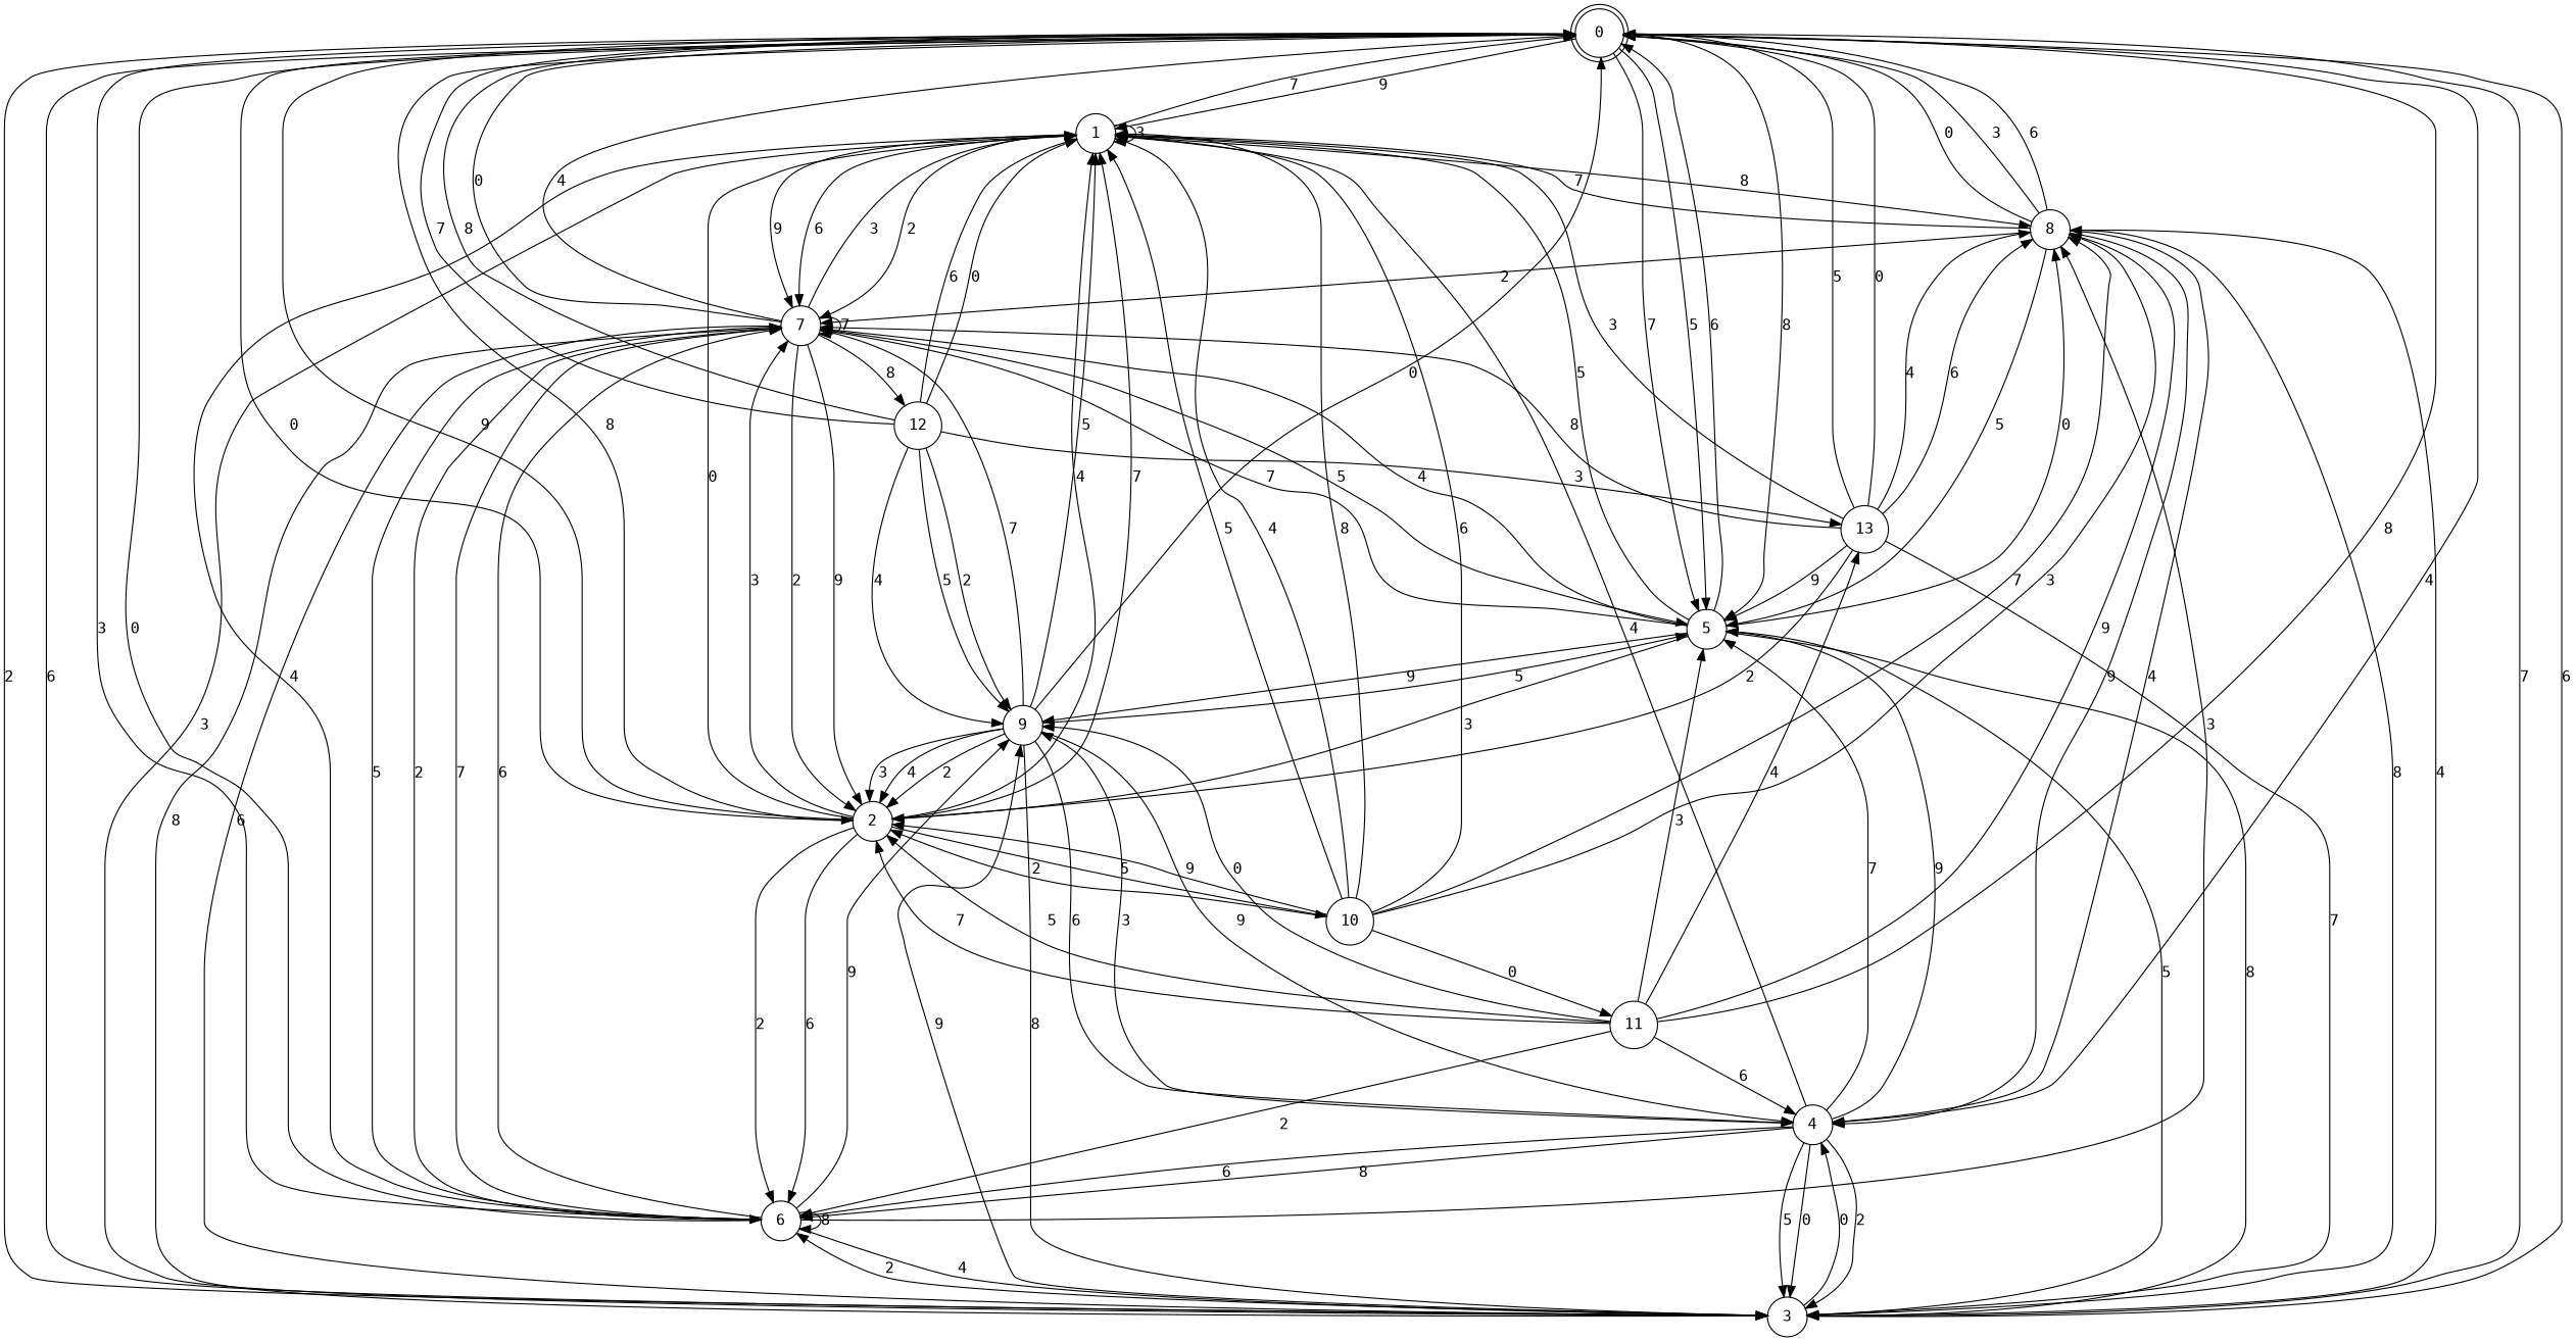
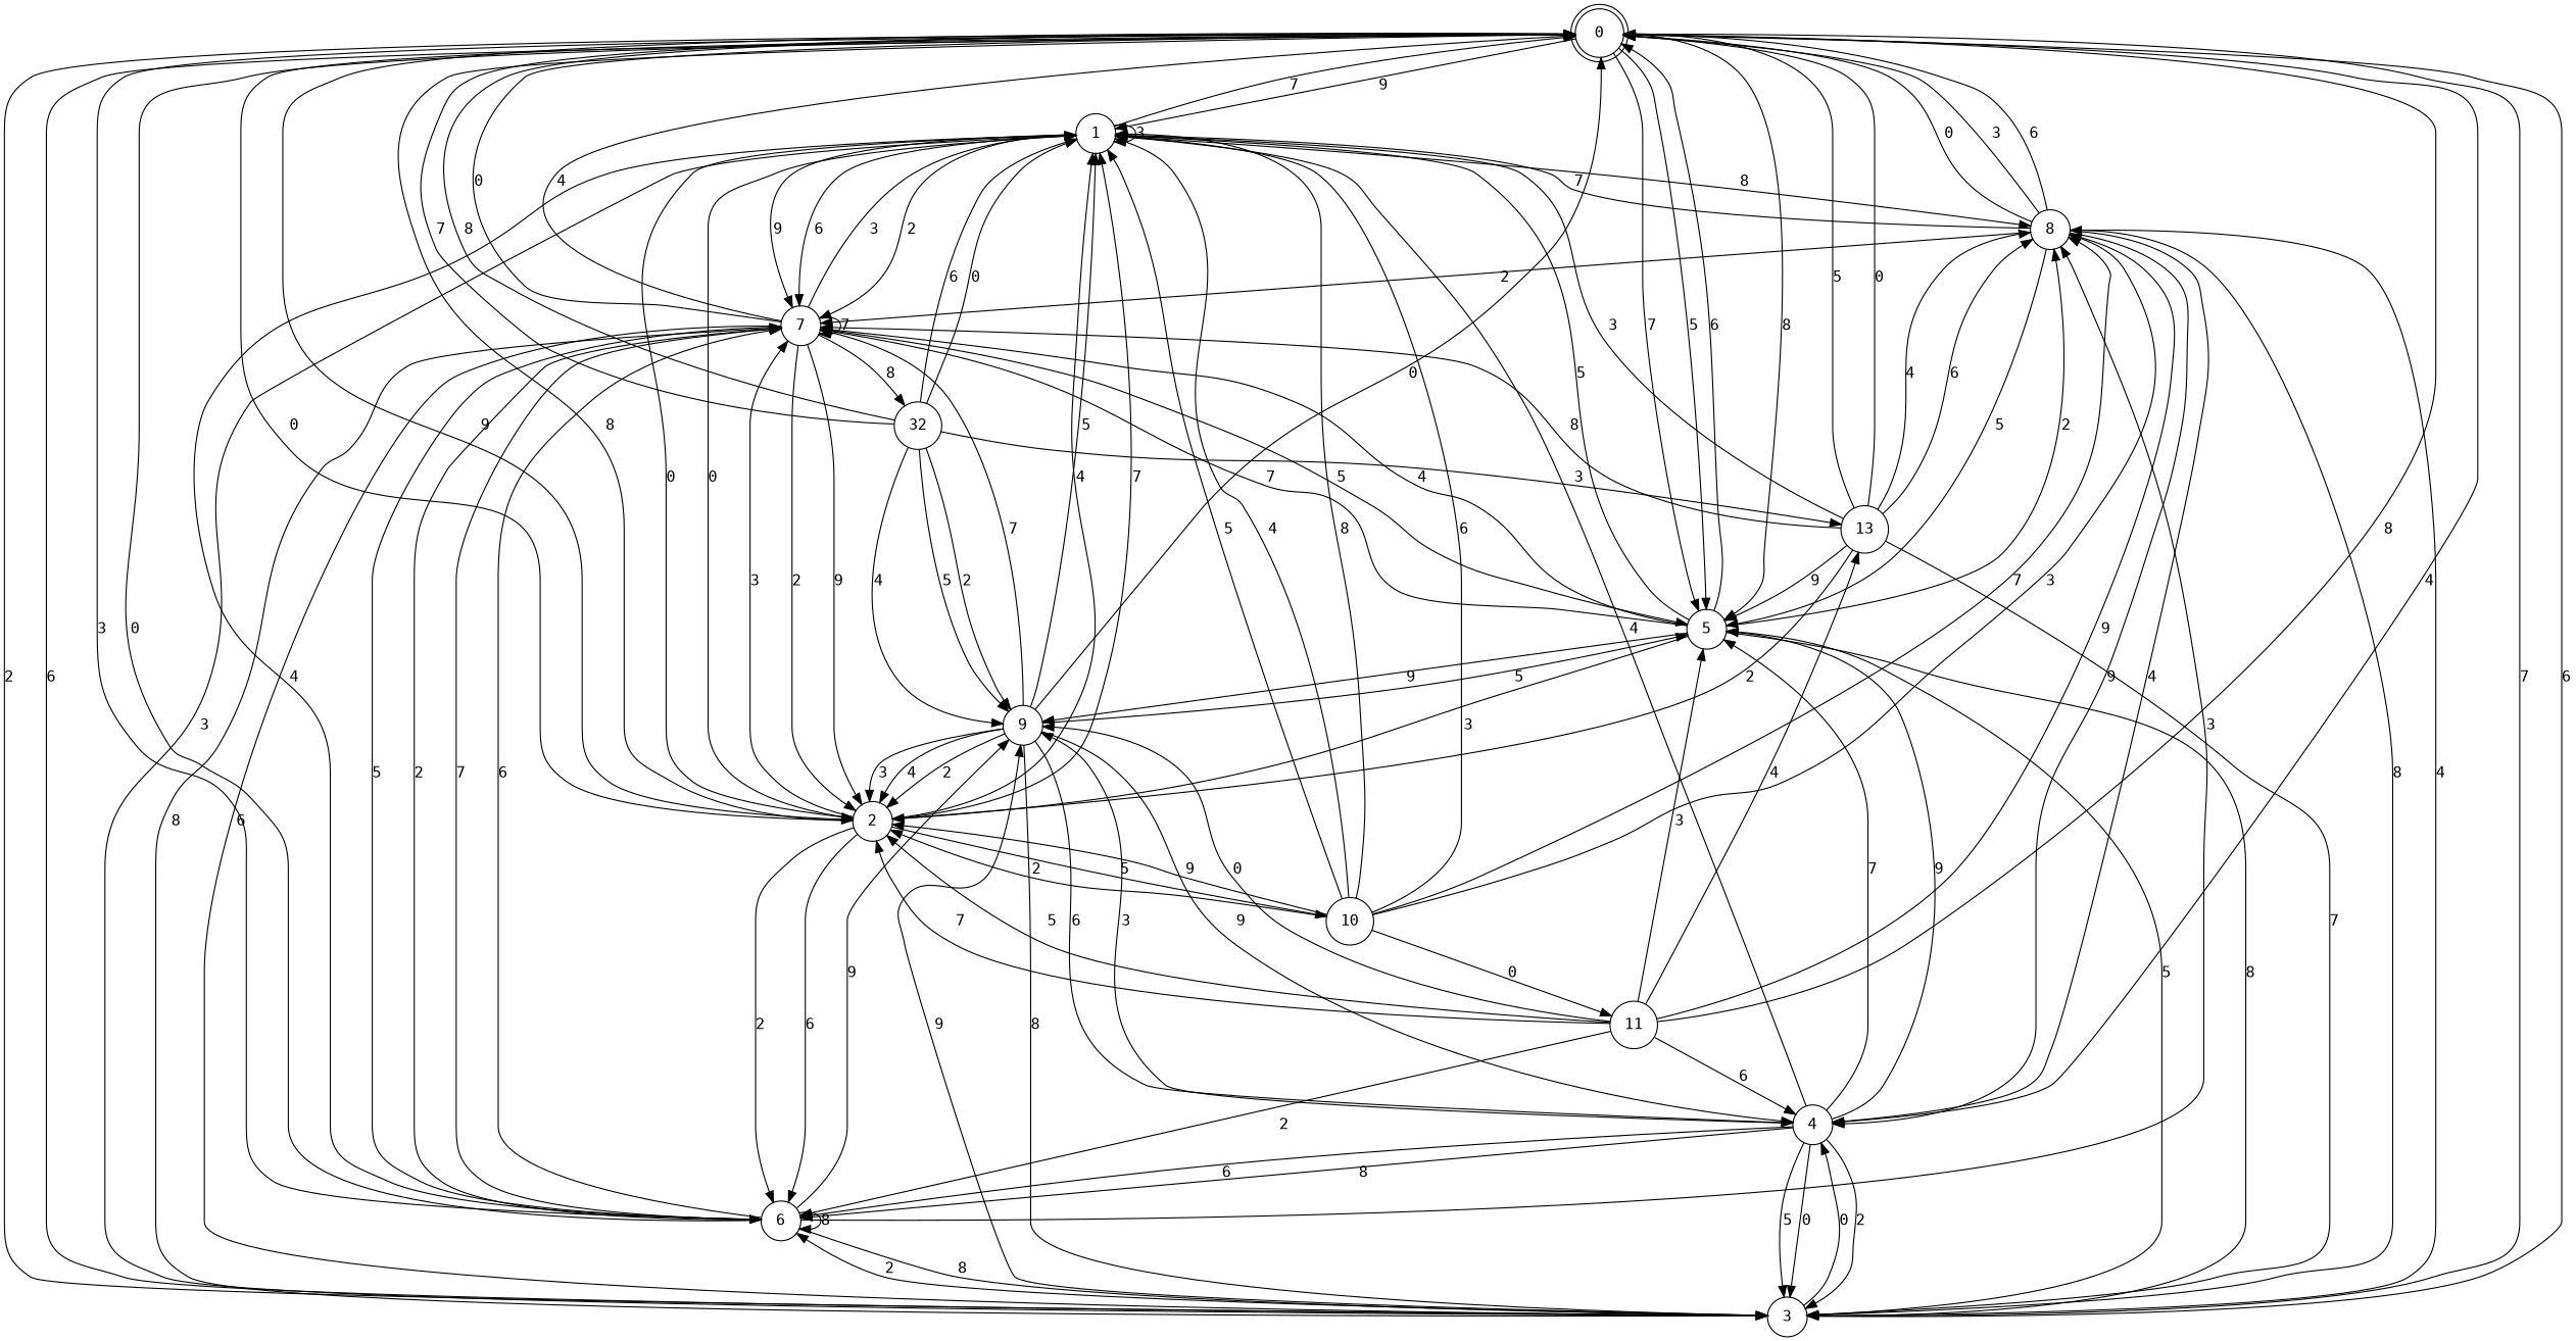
  digraph {
    fontname="DejaVu Sans Mono"
    node [fontname="DejaVu Sans Mono" shape=circle]
    edge [fontname="DejaVu Sans Mono"]
    n1 [label=0 shape=doublecircle]
    n2 [label=1]
    n3 [label=2]
    n4 [label=3]
    n5 [label=4]
    n6 [label=5]
    n7 [label=6]
    n8 [label=7]
    n9 [label=8]
    n10 [label=10]
    n11 [label=9]
-   n12 [label=12]
+   n12 [label=32]
    n13 [label=11]
    n14 [label=13]
    n1 -> n2 [label=9]
    n1 -> n3 [label=0]
    n1 -> n4 [label=2]
    n1 -> n4 [label=6]
    n1 -> n5 [label=4]
    n1 -> n6 [label=8]
    n1 -> n6 [label=7]
    n1 -> n6 [label=5]
    n1 -> n7 [label=3]
    n2 -> n1 [label=7]
    n2 -> n2 [label=3]
+   n2 -> n3 [label=0]
    n2 -> n7 [label=4]
    n2 -> n8 [label=9]
    n2 -> n8 [label=2]
    n2 -> n8 [label=6]
    n2 -> n9 [label=8]
    n3 -> n1 [label=9]
    n3 -> n1 [label=8]
    n3 -> n2 [label=0]
    n3 -> n2 [label=4]
    n3 -> n2 [label=7]
    n3 -> n7 [label=2]
    n3 -> n7 [label=6]
    n3 -> n8 [label=3]
    n3 -> n10 [label=5]
    n4 -> n1 [label=7]
    n4 -> n1 [label=6]
    n4 -> n2 [label=3]
    n4 -> n5 [label=0]
    n4 -> n6 [label=5]
    n4 -> n7 [label=2]
    n4 -> n8 [label=8]
    n4 -> n9 [label=4]
    n4 -> n11 [label=9]
    n5 -> n2 [label=4]
    n5 -> n4 [label=0]
    n5 -> n4 [label=2]
    n5 -> n4 [label=5]
    n5 -> n6 [label=9]
    n5 -> n6 [label=7]
    n5 -> n7 [label=8]
    n5 -> n7 [label=6]
    n5 -> n11 [label=3]
    n6 -> n1 [label=6]
    n6 -> n2 [label=5]
    n6 -> n3 [label=3]
    n6 -> n4 [label=8]
    n6 -> n8 [label=4]
    n6 -> n8 [label=7]
-   n6 -> n9 [label=0]
+   n6 -> n9 [label=2]
    n6 -> n11 [label=9]
    n7 -> n1 [label=0]
-   n7 -> n4 [label=4]
+   n7 -> n4 [label=8]
    n7 -> n7 [label=8]
    n7 -> n8 [label=2]
    n7 -> n8 [label=7]
    n7 -> n8 [label=6]
    n7 -> n8 [label=5]
    n7 -> n9 [label=3]
    n7 -> n11 [label=9]
    n8 -> n1 [label=0]
    n8 -> n1 [label=4]
    n8 -> n2 [label=3]
    n8 -> n3 [label=9]
    n8 -> n3 [label=2]
    n8 -> n4 [label=6]
    n8 -> n6 [label=5]
    n8 -> n8 [label=7]
    n8 -> n12 [label=8]
    n9 -> n1 [label=0]
    n9 -> n1 [label=3]
    n9 -> n1 [label=6]
    n9 -> n2 [label=7]
    n9 -> n4 [label=8]
    n9 -> n5 [label=9]
    n9 -> n5 [label=4]
    n9 -> n6 [label=5]
    n9 -> n8 [label=2]
    n10 -> n2 [label=4]
    n10 -> n2 [label=8]
    n10 -> n2 [label=6]
    n10 -> n2 [label=5]
    n10 -> n3 [label=9]
    n10 -> n3 [label=2]
    n10 -> n9 [label=7]
    n10 -> n9 [label=3]
    n10 -> n13 [label=0]
    n11 -> n1 [label=0]
    n11 -> n2 [label=5]
    n11 -> n3 [label=2]
    n11 -> n3 [label=4]
    n11 -> n3 [label=3]
    n11 -> n4 [label=8]
    n11 -> n5 [label=9]
    n11 -> n5 [label=6]
    n11 -> n6 [label=5]
    n11 -> n8 [label=7]
    n12 -> n1 [label=8]
    n12 -> n1 [label=7]
    n12 -> n2 [label=0]
    n12 -> n2 [label=6]
    n12 -> n11 [label=2]
    n12 -> n11 [label=4]
    n12 -> n11 [label=5]
    n12 -> n14 [label=3]
    n13 -> n1 [label=8]
    n13 -> n3 [label=7]
    n13 -> n3 [label=5]
    n13 -> n5 [label=6]
    n13 -> n6 [label=3]
    n13 -> n7 [label=2]
    n13 -> n9 [label=9]
    n13 -> n11 [label=0]
    n13 -> n14 [label=4]
    n14 -> n1 [label=0]
    n14 -> n1 [label=5]
    n14 -> n2 [label=3]
    n14 -> n3 [label=2]
    n14 -> n4 [label=7]
    n14 -> n6 [label=9]
    n14 -> n8 [label=8]
    n14 -> n9 [label=4]
    n14 -> n9 [label=6]
  }
